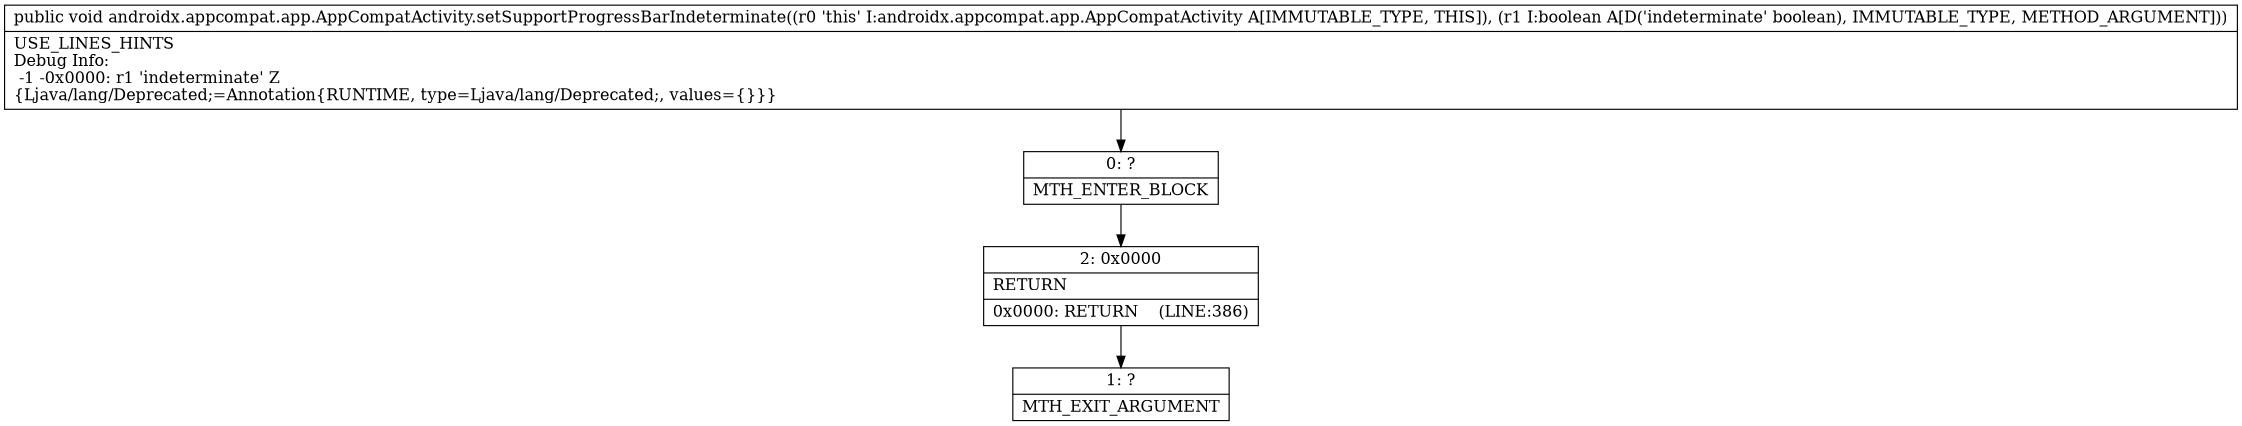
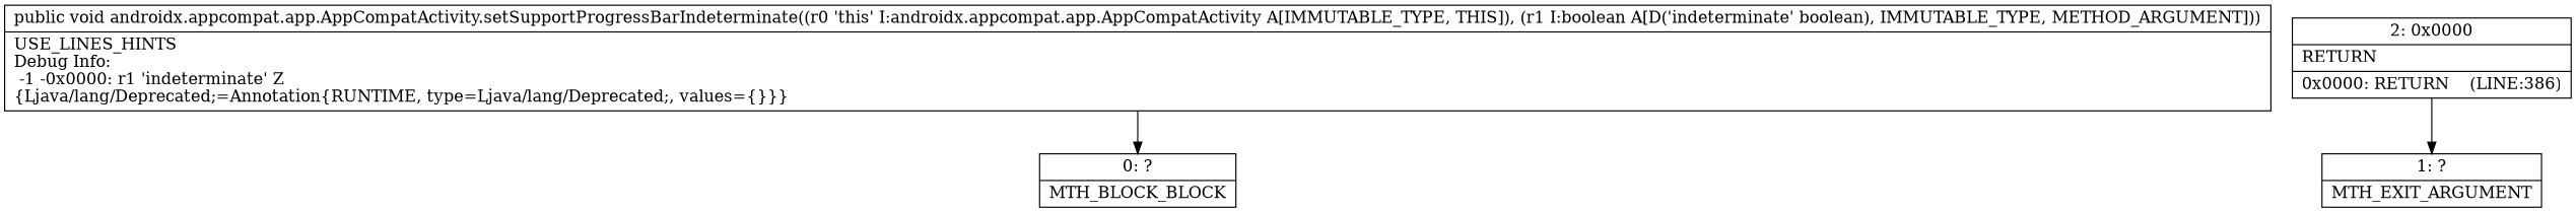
  digraph {
    node [shape=record]
-   n1 [label="{0\:\ ?|MTH_ENTER_BLOCK\l}"]
+   n1 [label="{0\:\ ?|MTH_BLOCK_BLOCK\l}"]
    n2 [label="{2\:\ 0x0000|RETURN\l|0x0000: RETURN    (LINE:386)\l}"]
    n3 [label="{1\:\ ?|MTH_EXIT_ARGUMENT\l}"]
    n4 [label="{public void androidx.appcompat.app.AppCompatActivity.setSupportProgressBarIndeterminate((r0 'this' I:androidx.appcompat.app.AppCompatActivity A[IMMUTABLE_TYPE, THIS]), (r1 I:boolean A[D('indeterminate' boolean), IMMUTABLE_TYPE, METHOD_ARGUMENT]))  | USE_LINES_HINTS\lDebug Info:\l  \-1 \-0x0000: r1 'indeterminate' Z\l\{Ljava\/lang\/Deprecated;=Annotation\{RUNTIME, type=Ljava\/lang\/Deprecated;, values=\{\}\}\}\l}"]
-   n1 -> n2
    n2 -> n3
    n4 -> n1
  }
